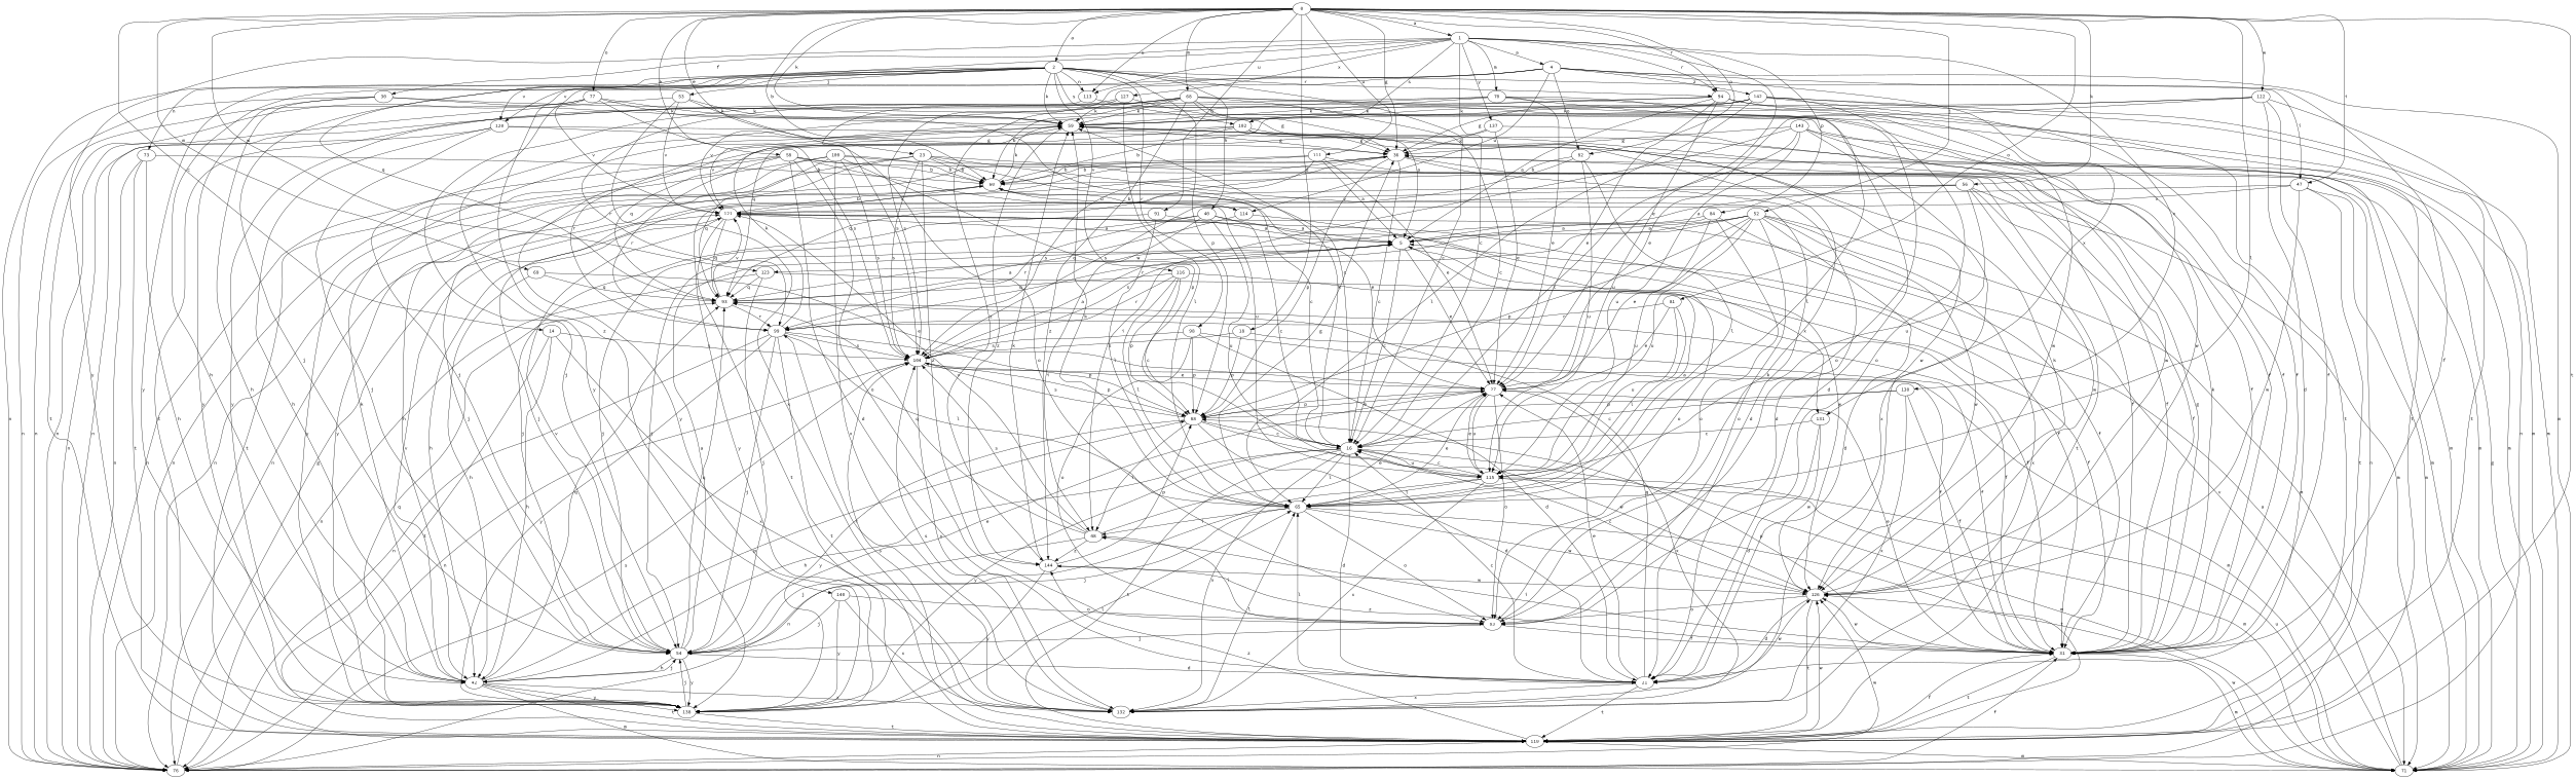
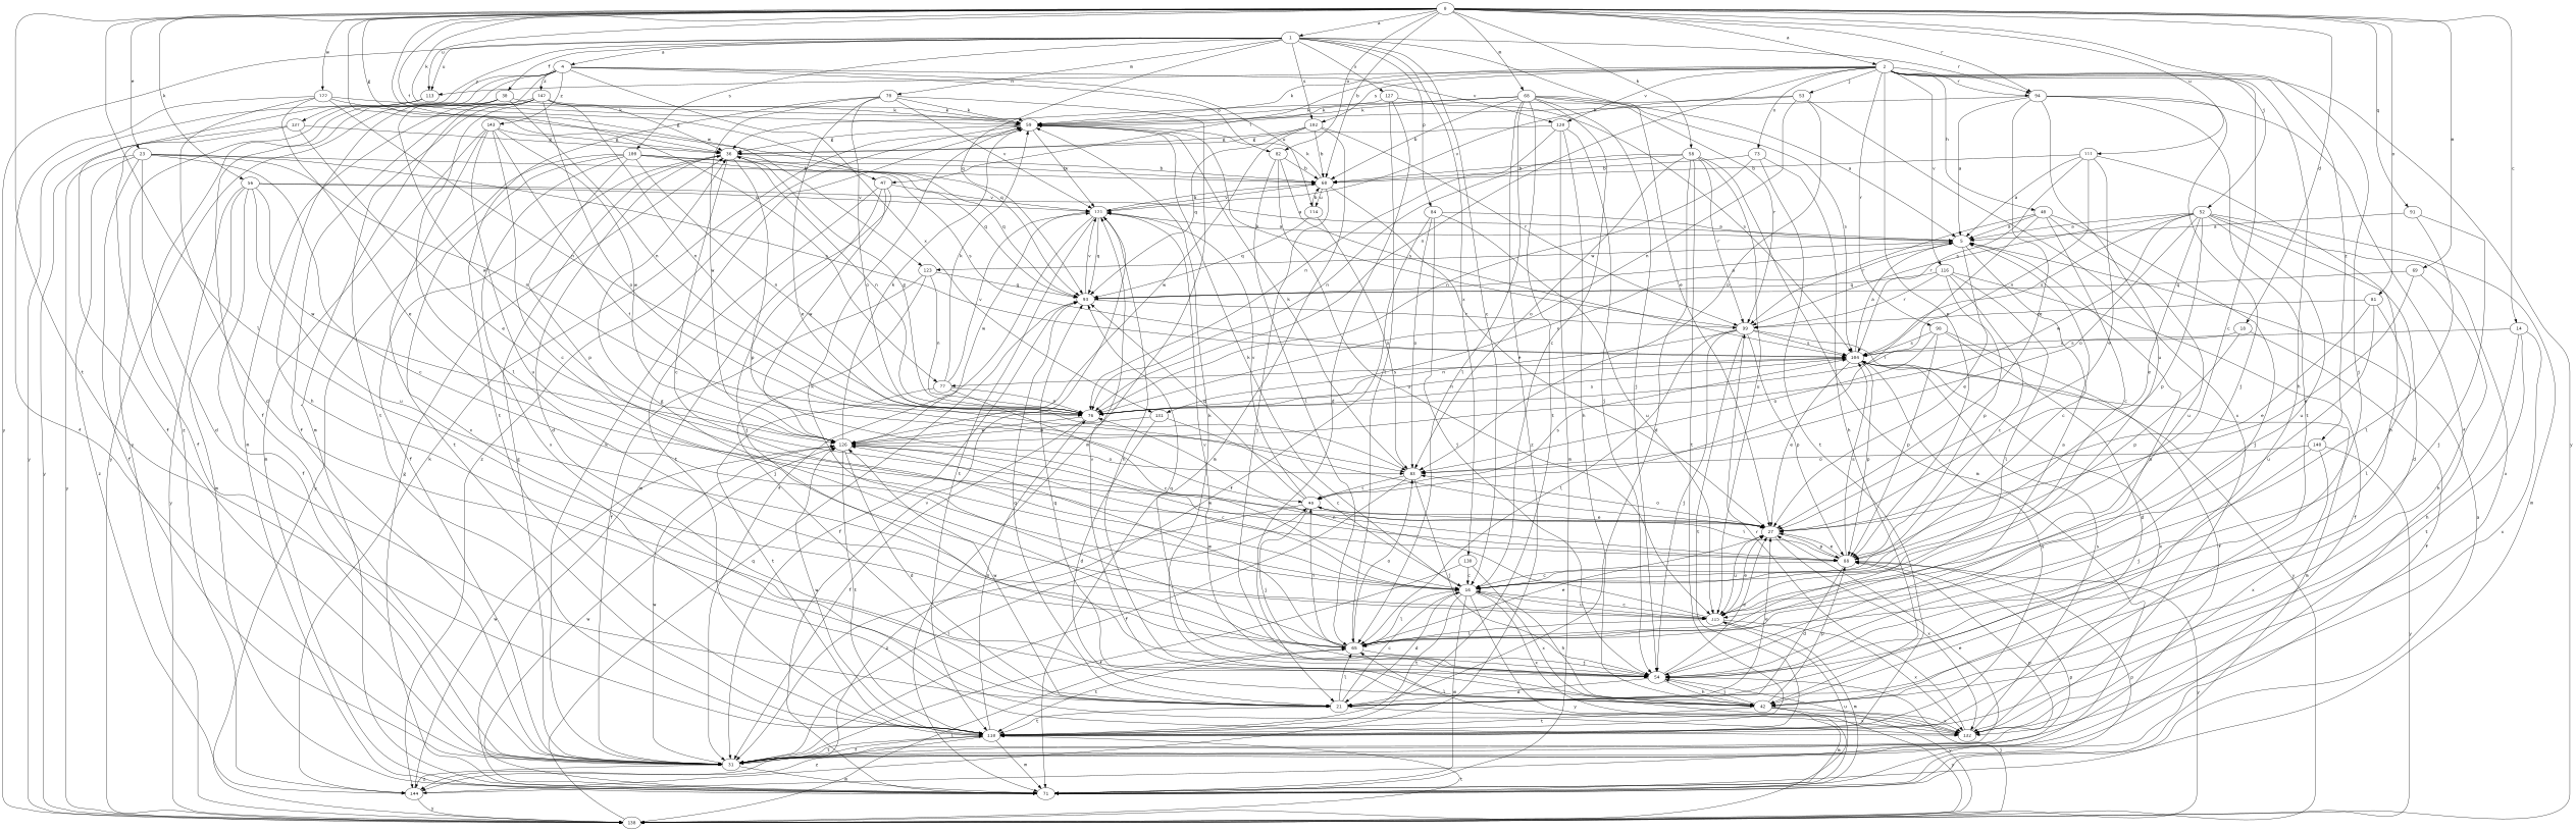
  strict digraph {
    fontname="Source Code Pro"
    node [fontname="Source Code Pro"]
    edge [fontname="Source Code Pro"]
    0
    1
    2
    n4 [label=60]
    14
    18
    23
    36
    47
    52
    56
    58
    59
    65
    68
    69
    77
    81
    82
    91
    94
    110
    111
    113
    122
    123
    4
    16
    27
    30
    70
    84
    93
    100
    102
    127
    130
    137
    138
    40
    42
    53
    54
    73
    76
    88
    98
    116
    120
    140
    114
    121
    104
    132
    31
    144
    21
    71
    126
    5
    115
    83
    99
    48
    131
    142
    143
    0 -> 1 [label=a]
    0 -> 2 [label=a]
    0 -> n4 [label=b]
    0 -> 14 [label=c]
    0 -> 18 [label=d]
    0 -> 23 [label=e]
    0 -> 36 [label=g]
    0 -> 47 [label=i]
    0 -> 52 [label=j]
    0 -> 56 [label=k]
    0 -> 58 [label=k]
    0 -> 59 [label=k]
    0 -> 65 [label=l]
    0 -> 68 [label=m]
    0 -> 69 [label=m]
    0 -> 77 [label=o]
    0 -> 81 [label=o]
    0 -> 82 [label=o]
    0 -> 91 [label=q]
    0 -> 94 [label=r]
    0 -> 110 [label=t]
    0 -> 111 [label=u]
    0 -> 113 [label=u]
    0 -> 122 [label=w]
    0 -> 123 [label=w]
    1 -> 94 [label=r]
    1 -> 113 [label=u]
    1 -> 4 [label=a]
    1 -> 16 [label=c]
    1 -> 27 [label=e]
    1 -> 30 [label=f]
    1 -> 70 [label=m]
    1 -> 84 [label=p]
    1 -> 93 [label=q]
+   1 -> 100 [label=s]
    1 -> 102 [label=s]
    1 -> 127 [label=x]
    1 -> 130 [label=x]
    1 -> 137 [label=y]
    1 -> 138 [label=y]
    2 -> 47 [label=i]
    2 -> 59 [label=k]
    2 -> 94 [label=r]
    2 -> 113 [label=n]
    2 -> 16 [label=c]
    2 -> 102 [label=s]
    2 -> 138 [label=y]
    2 -> 40 [label=h]
    2 -> 42 [label=h]
    2 -> 53 [label=j]
    2 -> 54 [label=j]
    2 -> 73 [label=n]
    2 -> 76 [label=n]
    2 -> 88 [label=p]
    2 -> 98 [label=r]
    2 -> 116 [label=v]
    2 -> 120 [label=v]
    2 -> 140 [label=z]
    n4 -> 59 [label=k]
    n4 -> 27 [label=e]
    n4 -> 54 [label=j]
    n4 -> 114 [label=u]
    n4 -> 121 [label=v]
    14 -> 110 [label=t]
    14 -> 42 [label=h]
    14 -> 104 [label=s]
    14 -> 132 [label=x]
    18 -> 88 [label=p]
    18 -> 104 [label=s]
    18 -> 31 [label=f]
    23 -> n4 [label=b]
    23 -> 16 [label=c]
    23 -> 138 [label=y]
    23 -> 76 [label=n]
    23 -> 104 [label=s]
    23 -> 31 [label=f]
    23 -> 144 [label=z]
    23 -> 21 [label=d]
    36 -> n4 [label=b]
    36 -> 16 [label=c]
    36 -> 93 [label=q]
    36 -> 76 [label=n]
    36 -> 88 [label=p]
    36 -> 31 [label=f]
    36 -> 21 [label=d]
    47 -> 110 [label=t]
    47 -> 54 [label=j]
    47 -> 121 [label=v]
    47 -> 71 [label=m]
    47 -> 126 [label=w]
    52 -> 27 [label=e]
    52 -> 88 [label=p]
    52 -> 104 [label=s]
    52 -> 132 [label=x]
    52 -> 21 [label=d]
    52 -> 71 [label=m]
    52 -> 126 [label=w]
    52 -> 5 [label=a]
    52 -> 115 [label=u]
    52 -> 83 [label=o]
    52 -> 99 [label=r]
    56 -> 138 [label=y]
    56 -> 121 [label=v]
    56 -> 31 [label=f]
    56 -> 71 [label=m]
    56 -> 126 [label=w]
    56 -> 5 [label=a]
    56 -> 115 [label=u]
    58 -> n4 [label=b]
    58 -> 110 [label=t]
    58 -> 76 [label=n]
    58 -> 21 [label=d]
    58 -> 71 [label=m]
    58 -> 115 [label=u]
    58 -> 83 [label=o]
    58 -> 99 [label=r]
    59 -> 36 [label=g]
    59 -> 121 [label=v]
    59 -> 144 [label=z]
    65 -> 36 [label=g]
    65 -> 59 [label=k]
    65 -> 110 [label=t]
    65 -> 27 [label=e]
    65 -> 54 [label=j]
    65 -> 126 [label=w]
    65 -> 5 [label=a]
    65 -> 83 [label=o]
    65 -> 48 [label=i]
    68 -> n4 [label=b]
    68 -> 36 [label=g]
    68 -> 59 [label=k]
    68 -> 65 [label=l]
    68 -> 110 [label=t]
    68 -> 16 [label=c]
    68 -> 54 [label=j]
    68 -> 104 [label=s]
    68 -> 144 [label=z]
    68 -> 5 [label=a]
    68 -> 99 [label=r]
    69 -> 27 [label=e]
    69 -> 93 [label=q]
    69 -> 42 [label=h]
    77 -> 59 [label=k]
    77 -> 110 [label=t]
    77 -> 16 [label=c]
    77 -> 76 [label=n]
    77 -> 121 [label=v]
-   77 -> 104 [label=s]
+   104 -> 77 [label=s]
    81 -> 65 [label=l]
    81 -> 27 [label=e]
    81 -> 115 [label=u]
    81 -> 99 [label=r]
    82 -> n4 [label=b]
    82 -> 65 [label=l]
    82 -> 104 [label=s]
    82 -> 115 [label=u]
    91 -> 65 [label=l]
    91 -> 54 [label=j]
    91 -> 5 [label=a]
    94 -> 59 [label=k]
    94 -> 110 [label=t]
    94 -> 27 [label=e]
    94 -> 54 [label=j]
    94 -> 31 [label=f]
    94 -> 5 [label=a]
    94 -> 115 [label=u]
    110 -> 76 [label=n]
    110 -> 104 [label=s]
    110 -> 31 [label=f]
    110 -> 144 [label=z]
    110 -> 71 [label=m]
    110 -> 126 [label=w]
    111 -> n4 [label=b]
    111 -> 27 [label=e]
    111 -> 42 [label=h]
    111 -> 76 [label=n]
    111 -> 104 [label=s]
    111 -> 5 [label=a]
    113 -> 138 [label=y]
    113 -> 31 [label=f]
    122 -> 59 [label=k]
    122 -> 27 [label=e]
    122 -> 93 [label=q]
    122 -> 76 [label=n]
    122 -> 31 [label=f]
    122 -> 21 [label=d]
    123 -> 93 [label=q]
    123 -> 54 [label=j]
    123 -> 76 [label=n]
    123 -> 31 [label=f]
    4 -> 82 [label=o]
    4 -> 138 [label=y]
    4 -> 120 [label=v]
    4 -> 114 [label=u]
    4 -> 31 [label=f]
    4 -> 144 [label=z]
    4 -> 71 [label=m]
    4 -> 131 [label=x]
    4 -> 142 [label=z]
+   4 -> 143 [label=z]
    16 -> 59 [label=k]
    16 -> 65 [label=l]
    16 -> 110 [label=t]
    16 -> 138 [label=y]
    16 -> 42 [label=h]
    16 -> 132 [label=x]
    16 -> 21 [label=d]
    16 -> 71 [label=m]
    16 -> 115 [label=u]
    27 -> 88 [label=p]
    27 -> 132 [label=x]
    27 -> 115 [label=u]
    27 -> 83 [label=o]
    30 -> 59 [label=k]
    30 -> 138 [label=y]
    30 -> 42 [label=h]
    30 -> 76 [label=n]
    30 -> 126 [label=w]
    70 -> 59 [label=k]
    70 -> 110 [label=t]
    70 -> 27 [label=e]
    70 -> 121 [label=v]
    70 -> 71 [label=m]
    70 -> 126 [label=w]
    70 -> 83 [label=o]
    84 -> 54 [label=j]
    84 -> 31 [label=f]
    84 -> 5 [label=a]
    84 -> 115 [label=u]
    84 -> 83 [label=o]
    93 -> 121 [label=v]
    93 -> 31 [label=f]
    93 -> 5 [label=a]
    93 -> 99 [label=r]
    100 -> n4 [label=b]
    100 -> 110 [label=t]
    100 -> 93 [label=q]
    100 -> 138 [label=y]
    100 -> 76 [label=n]
    100 -> 88 [label=p]
    100 -> 104 [label=s]
    100 -> 132 [label=x]
    102 -> n4 [label=b]
    102 -> 36 [label=g]
    102 -> 93 [label=q]
    102 -> 71 [label=m]
    102 -> 126 [label=w]
    102 -> 99 [label=r]
    127 -> 59 [label=k]
    127 -> 65 [label=l]
    127 -> 104 [label=s]
    127 -> 21 [label=d]
    130 -> 16 [label=c]
    130 -> 132 [label=x]
    130 -> 31 [label=f]
    137 -> 36 [label=g]
    137 -> 27 [label=e]
    137 -> 138 [label=y]
    137 -> 31 [label=f]
    138 -> 65 [label=l]
    138 -> 110 [label=t]
    138 -> 93 [label=q]
    138 -> 54 [label=j]
    40 -> 16 [label=c]
    40 -> 54 [label=j]
    40 -> 5 [label=a]
    40 -> 115 [label=u]
    40 -> 99 [label=r]
    40 -> 48 [label=i]
    42 -> 59 [label=k]
    42 -> 110 [label=t]
    42 -> 93 [label=q]
    42 -> 138 [label=y]
    42 -> 54 [label=j]
    42 -> 88 [label=p]
    42 -> 121 [label=v]
    42 -> 132 [label=x]
    42 -> 71 [label=m]
    53 -> 59 [label=k]
    53 -> 76 [label=n]
    53 -> 121 [label=v]
    53 -> 132 [label=x]
    53 -> 83 [label=o]
    54 -> 27 [label=e]
    54 -> 93 [label=q]
    54 -> 138 [label=y]
    54 -> 42 [label=h]
    54 -> 121 [label=v]
    54 -> 21 [label=d]
    54 -> 5 [label=a]
    73 -> n4 [label=b]
    73 -> 110 [label=t]
    73 -> 42 [label=h]
    73 -> 76 [label=n]
    76 -> 36 [label=g]
    76 -> 104 [label=s]
    76 -> 31 [label=f]
    76 -> 126 [label=w]
    88 -> 16 [label=c]
    88 -> 27 [label=e]
    88 -> 138 [label=y]
    88 -> 104 [label=s]
    88 -> 21 [label=d]
    88 -> 126 [label=w]
    88 -> 48 [label=i]
    98 -> 88 [label=p]
    98 -> 104 [label=s]
    98 -> 31 [label=f]
    98 -> 21 [label=d]
    98 -> 83 [label=o]
    116 -> 65 [label=l]
    116 -> 16 [label=c]
    116 -> 93 [label=q]
    116 -> 88 [label=p]
    116 -> 31 [label=f]
    116 -> 99 [label=r]
    120 -> 36 [label=g]
    120 -> 42 [label=h]
    120 -> 54 [label=j]
    120 -> 76 [label=n]
    120 -> 71 [label=m]
    140 -> 138 [label=y]
    140 -> 54 [label=j]
    140 -> 132 [label=x]
    140 -> 83 [label=o]
    114 -> n4 [label=b]
    114 -> 93 [label=q]
    114 -> 83 [label=o]
    121 -> n4 [label=b]
    121 -> 110 [label=t]
    121 -> 93 [label=q]
    121 -> 42 [label=h]
    121 -> 31 [label=f]
    121 -> 126 [label=w]
    121 -> 5 [label=a]
    104 -> 27 [label=e]
    104 -> 76 [label=n]
    104 -> 88 [label=p]
    104 -> 132 [label=x]
    104 -> 71 [label=m]
    104 -> 5 [label=a]
    132 -> 65 [label=l]
    132 -> 104 [label=s]
    132 -> 99 [label=r]
    31 -> 36 [label=g]
    31 -> 59 [label=k]
    31 -> 110 [label=t]
    31 -> 27 [label=e]
    31 -> 88 [label=p]
    31 -> 144 [label=z]
    31 -> 71 [label=m]
    31 -> 126 [label=w]
    31 -> 48 [label=i]
    144 -> 59 [label=k]
    144 -> 138 [label=y]
    144 -> 88 [label=p]
    144 -> 126 [label=w]
    21 -> 65 [label=l]
    21 -> 110 [label=t]
    21 -> 16 [label=c]
    21 -> 27 [label=e]
    21 -> 93 [label=q]
    21 -> 132 [label=x]
    21 -> 126 [label=w]
    71 -> 36 [label=g]
-   130 -> 88 [label=p]
+   71 -> 88 [label=p]
    71 -> 121 [label=v]
    71 -> 126 [label=w]
    71 -> 5 [label=a]
    71 -> 115 [label=u]
    126 -> 59 [label=k]
    126 -> 110 [label=t]
    126 -> 16 [label=c]
    126 -> 21 [label=d]
    126 -> 83 [label=o]
    5 -> 123 [label=w]
    5 -> 16 [label=c]
    5 -> 27 [label=e]
    5 -> 131 [label=x]
    115 -> 65 [label=l]
    115 -> 16 [label=c]
    115 -> 27 [label=e]
    115 -> 76 [label=n]
    115 -> 132 [label=x]
    115 -> 71 [label=m]
    83 -> 59 [label=k]
    83 -> 54 [label=j]
    83 -> 31 [label=f]
    83 -> 48 [label=i]
    99 -> 59 [label=k]
    99 -> 65 [label=l]
    99 -> 110 [label=t]
    99 -> 138 [label=y]
    99 -> 54 [label=j]
    99 -> 76 [label=n]
    99 -> 88 [label=p]
    99 -> 104 [label=s]
    48 -> 27 [label=e]
    48 -> 93 [label=q]
    48 -> 54 [label=j]
    48 -> 121 [label=v]
    48 -> 104 [label=s]
    48 -> 144 [label=z]
    131 -> 16 [label=c]
    131 -> 21 [label=d]
    131 -> 126 [label=w]
    142 -> 36 [label=g]
    142 -> 59 [label=k]
    142 -> 65 [label=l]
    142 -> 110 [label=t]
    142 -> 76 [label=n]
    142 -> 31 [label=f]
    142 -> 71 [label=m]
    142 -> 83 [label=o]
    143 -> 36 [label=g]
    143 -> 16 [label=c]
    143 -> 132 [label=x]
    143 -> 71 [label=m]
    143 -> 126 [label=w]
    143 -> 115 [label=u]
    143 -> 48 [label=i]
  }
